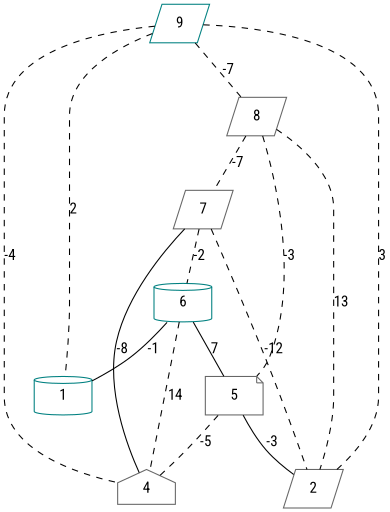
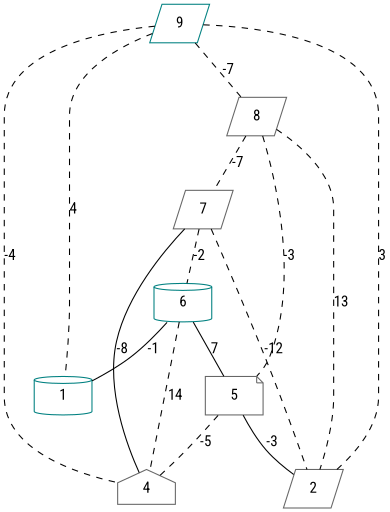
  graph {
    fontname="Roboto Condensed"
    node [color=gray40 fontname="Roboto Condensed" shape=parallelogram]
    edge [fontname="Roboto Condensed" style=dashed]
    9 [color=teal]
    1 [color=teal shape=cylinder]
    2
    4 [shape=house]
    8
    5 [shape=note]
    7
    6 [color=teal shape=cylinder]
-   9 -- 1 [label=2]
+   9 -- 1 [label=4]
    9 -- 2 [label=3]
    9 -- 4 [label=-4]
    9 -- 8 [label=-7]
    8 -- 2 [label=13]
    8 -- 5 [label=-3]
    8 -- 7 [label=-7]
    5 -- 2 [label=-3 style=solid]
    5 -- 4 [label=-5]
    7 -- 2 [label=-12]
    7 -- 4 [label=-8 style=solid]
    7 -- 6 [label=-2]
    6 -- 1 [label=-1 style=solid]
    6 -- 4 [label=14]
    6 -- 5 [label=7 style=solid]
  }
